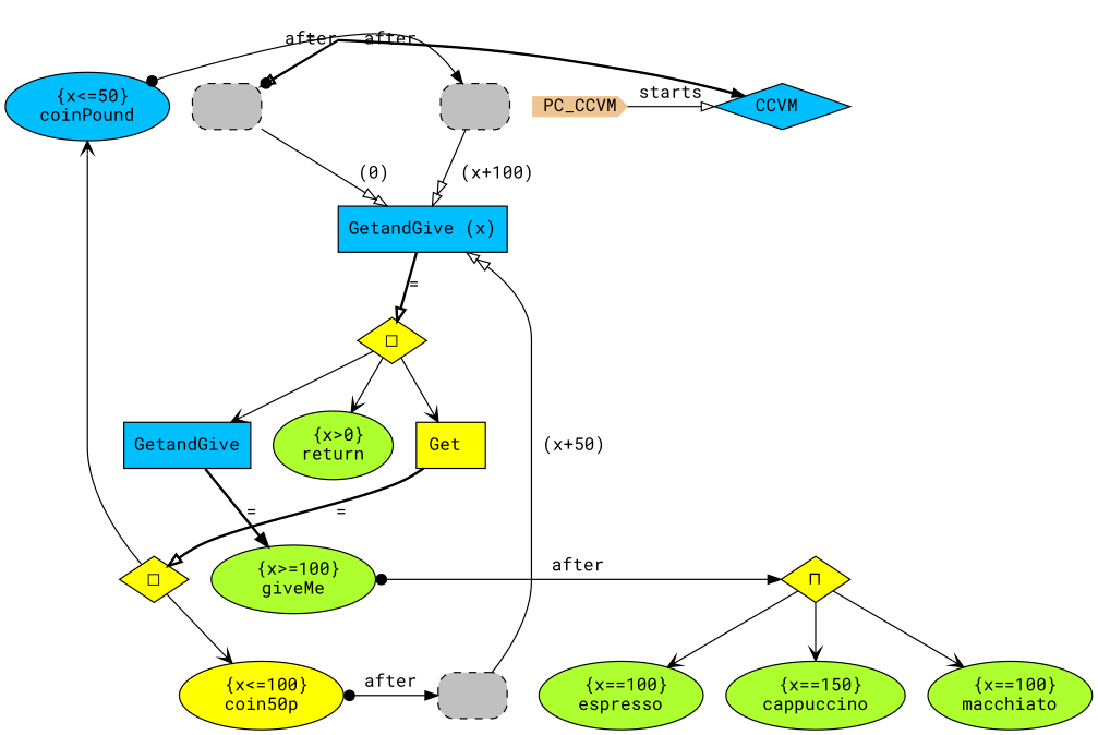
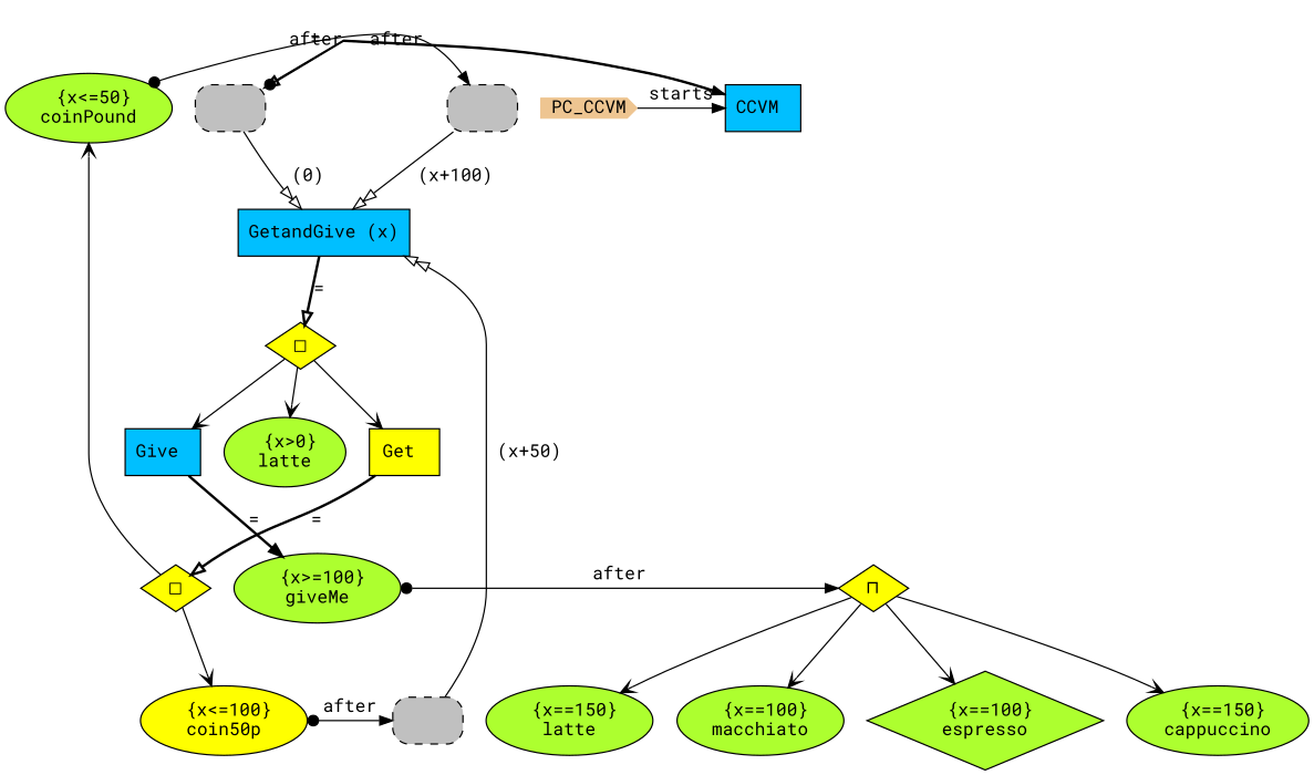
  digraph {
    fontname="Roboto Mono"
    node [fillcolor=greenyellow fontname="Roboto Mono" shape=ellipse style=filled]
    edge [arrowhead=open fontname="Roboto Mono"]
    n1 [fillcolor=gray label=" " shape=rectangle style="rounded,filled,dashed"]
-   n2 [fillcolor=deepskyblue label=" {x<=50}\ncoinPound"]
+   n2 [label=" {x<=50}\ncoinPound"]
    n3 [fillcolor=yellow label="⊓" shape=diamond]
    n4 [label=" {x>=100}\ngiveMe"]
-   n5 [fillcolor=deepskyblue label="CCVM " shape=diamond]
+   n5 [fillcolor=deepskyblue label="CCVM " shape=box]
    n6 [fillcolor=gray label=" " shape=rectangle style="rounded,filled,dashed"]
    n7 [fillcolor=yellow label=" {x<=100}\ncoin50p"]
    n8 [fillcolor=gray label=" " shape=rectangle style="rounded,filled,dashed"]
    n9 [color=burlywood2 height=.2 label=PC_CCVM shape=cds width=.2 fillcolor=""]
    n10 [fillcolor=deepskyblue label="GetandGive (x)" shape=box]
-   n11 [label=" {x==100}\nespresso"]
+   n11 [label=" {x==100}\nespresso" shape=diamond]
    n12 [label=" {x==150}\ncappuccino"]
+   n13 [label=" {x==150}\nlatte"]
    n14 [label=" {x==100}\nmacchiato"]
    n15 [fillcolor=yellow label="◻︎" shape=diamond]
    n16 [fillcolor=yellow label="Get " shape=box]
-   n17 [label=" {x>0}\nreturn"]
-   n18 [fillcolor=deepskyblue label=GetandGive shape=box]
+   n17 [label=" {x>0}\nlatte"]
+   n18 [fillcolor=deepskyblue label="Give " shape=box]
    n19 [fillcolor=yellow label="◻︎" shape=diamond]
    subgraph sub_1 {
      rank=same
      n1
      n2
    }
    subgraph sub_2 {
      rank=same
      n3
      n4
    }
    subgraph sub_3 {
      rank=same
      n5
      n6
    }
    subgraph sub_4 {
      rank=same
      n7
      n8
    }
    subgraph sub_5 {
      rank=same
      n5
      n9
    }
    n1 -> n10 [arrowhead=normalnormal fillcolor=white label=" (x+100)"]
    n2 -> n1 [arrowtail=dot dir=both label=after arrowhead=""]
    n3 -> n11
    n3 -> n12
+   n3 -> n13
    n3 -> n14
    n4 -> n3 [arrowtail=dot dir=both label=after arrowhead=""]
    n5 -> n6 [arrowhead=onormal label="=" penwidth=2]
    n6 -> n5 [arrowtail=dot dir=both label=after arrowhead=""]
    n6 -> n10 [arrowhead=normalnormal fillcolor=white label=" (0)"]
    n7 -> n8 [arrowtail=dot dir=both label=after arrowhead=""]
    n8 -> n10 [arrowhead=normalnormal fillcolor=white label=" (x+50)"]
-   n9 -> n5 [label=starts arrowhead=onormal]
+   n9 -> n5 [label=starts arrowhead=""]
    n10 -> n15 [arrowhead=onormal label="=" penwidth=2]
    n15 -> n16
    n15 -> n17
    n15 -> n18
    n16 -> n19 [arrowhead=onormal label="=" penwidth=2]
    n18 -> n4 [arrowhead=normal label="=" penwidth=2]
    n19 -> n2
    n19 -> n7
  }
